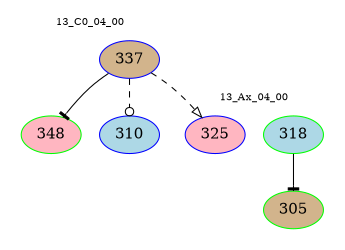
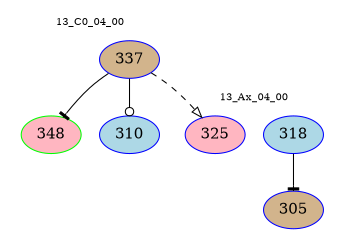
  digraph {
    node [color=blue fillcolor=lightblue style=filled]
    edge [arrowhead=tee color=black style=solid]
-   n1 [color=green label=318]
-   n2 [color=green fillcolor=tan label=305]
+   n1 [label=318]
+   n2 [fillcolor=tan label=305]
    n3 [fillcolor=lightpink label=325]
    n4 [fillcolor=tan label=337]
    n5 [color=green fillcolor=lightpink label=348]
    n6 [label=310]
    subgraph cluster_1 {
      color=white
      fontsize=10
      label="13_Ax_04_00"
      n1
      n2
      n3
    }
    subgraph cluster_2 {
      color=white
      fontsize=10
      label="13_C0_04_00"
      n4
      n5
      n6
    }
    n1 -> n2
    n4 -> n3 [arrowhead=onormal style=dashed]
    n4 -> n5
-   n4 -> n6 [arrowhead=odot style=dashed]
+   n4 -> n6 [arrowhead=odot]
  }
